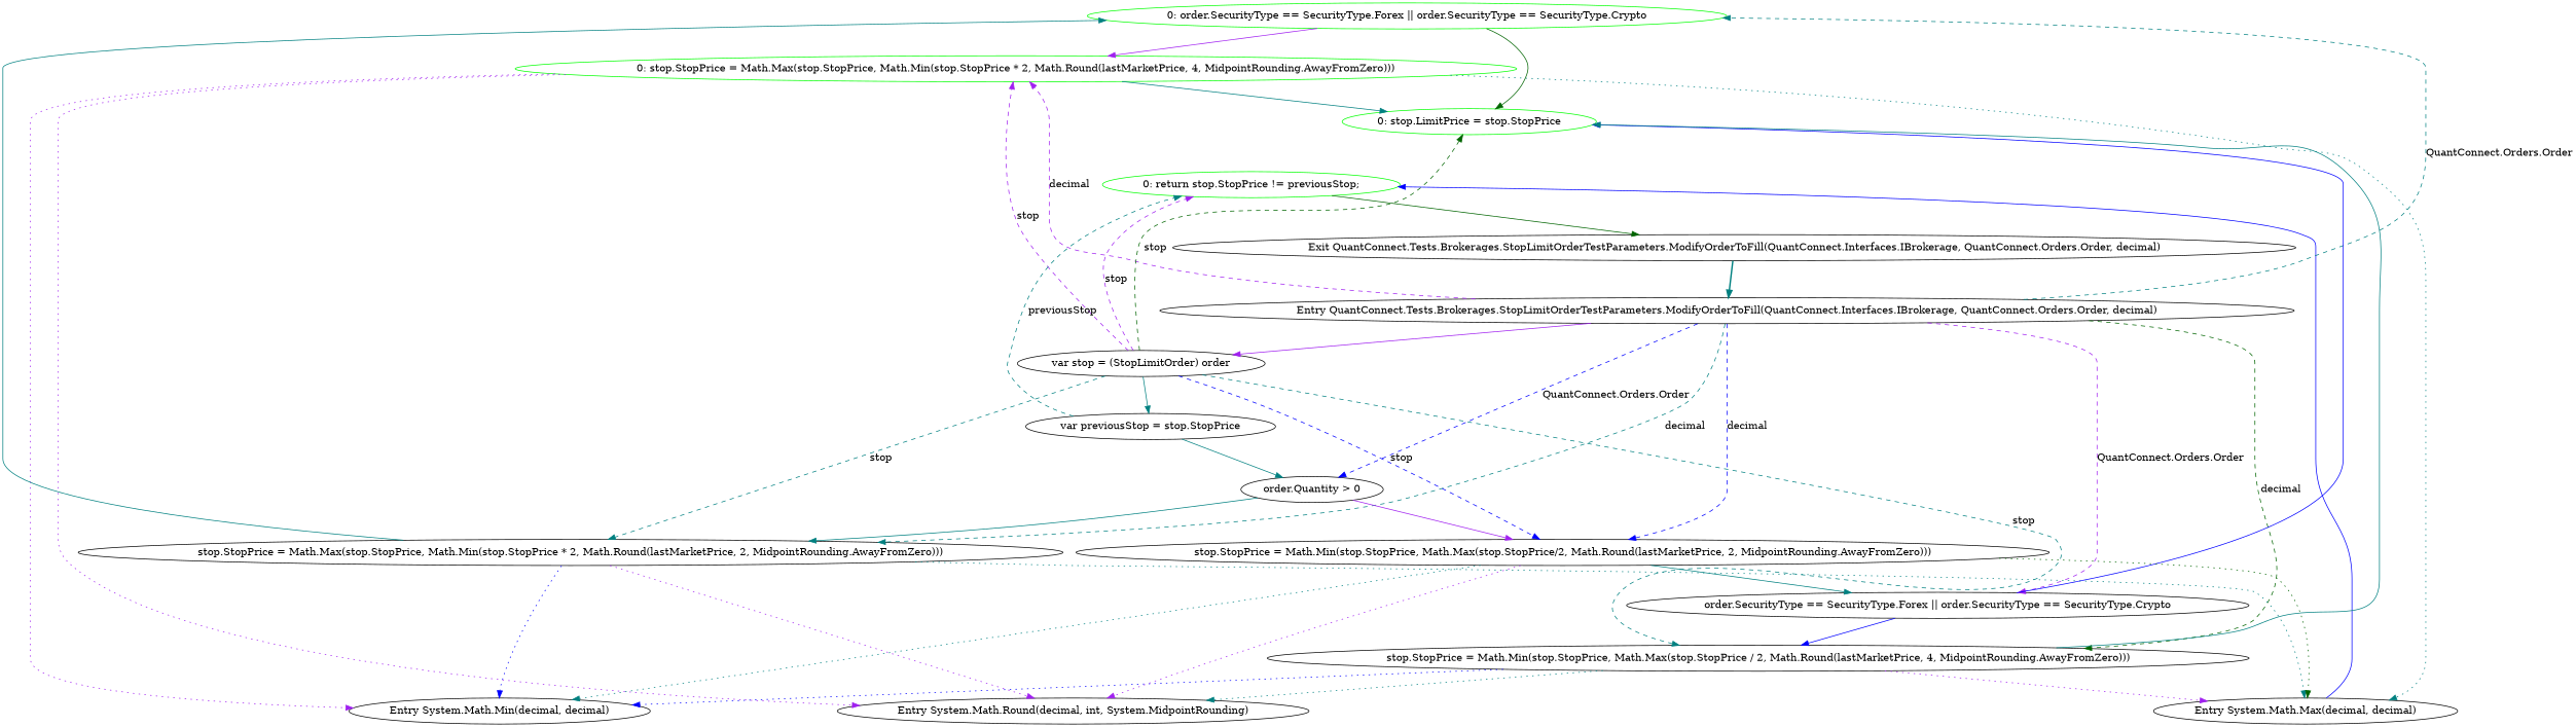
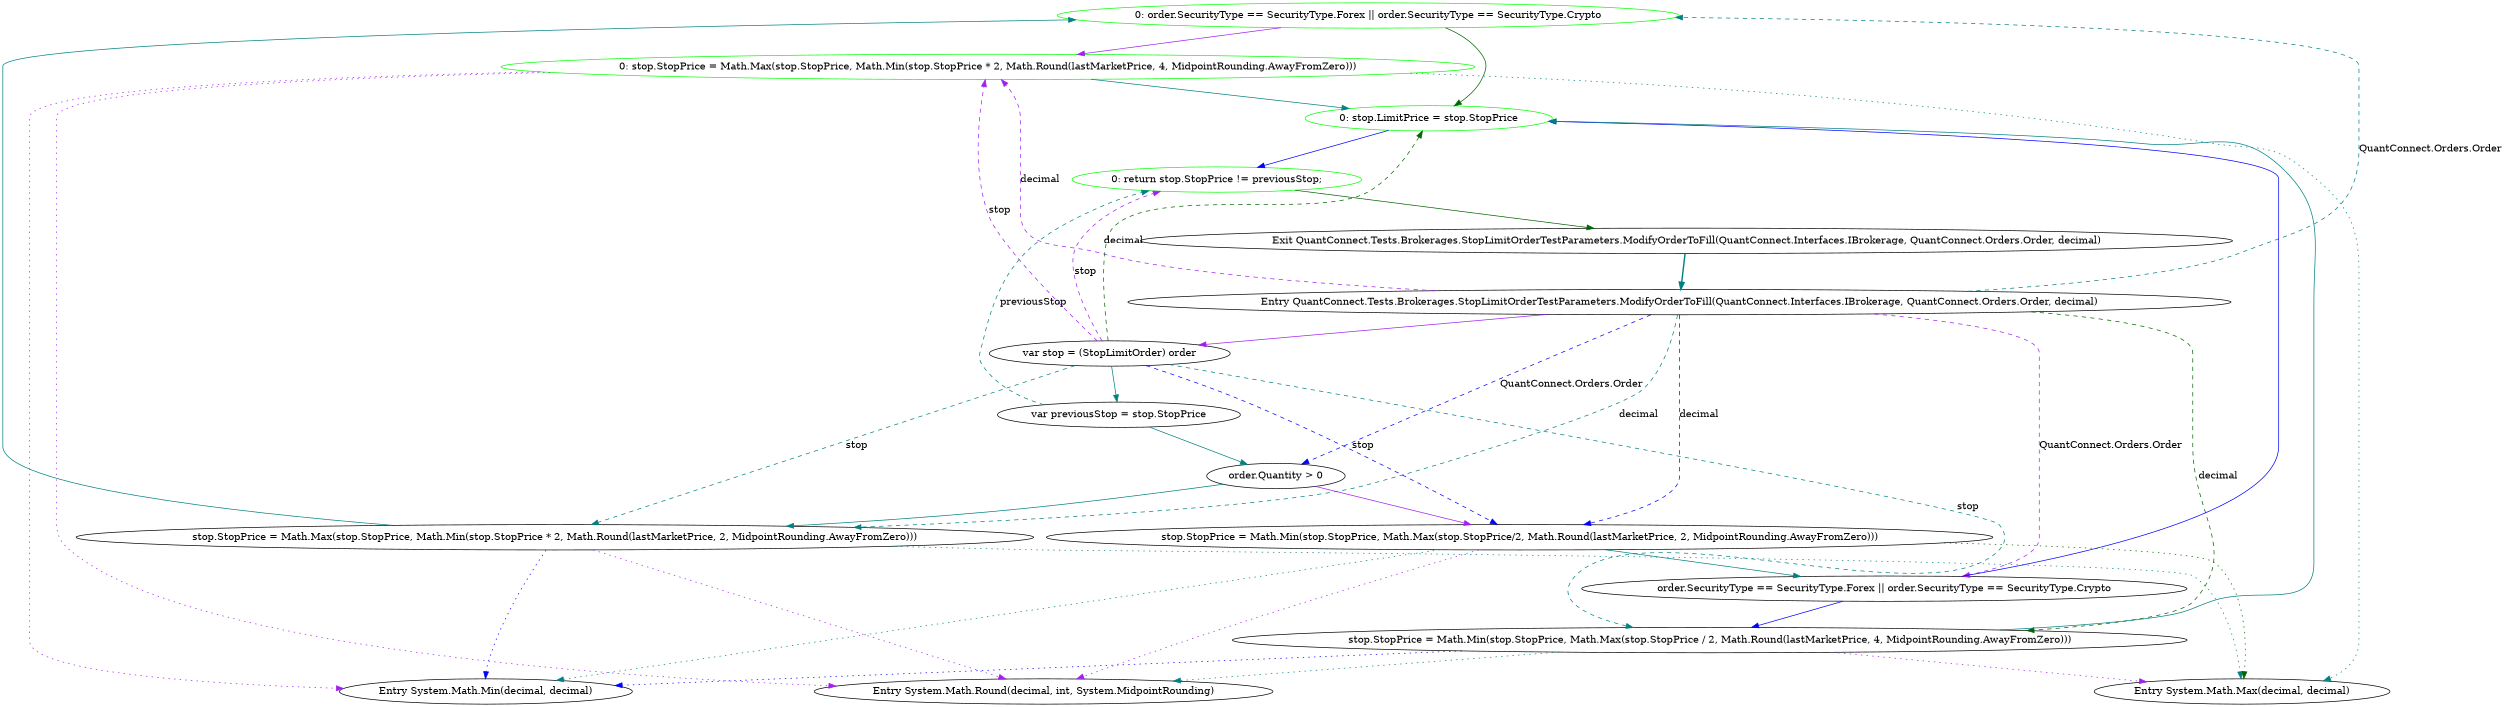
  digraph {
    node [cluster="QuantConnect.Tests.Brokerages.StopLimitOrderTestParameters.ModifyOrderToFill(QuantConnect.Interfaces.IBrokerage, QuantConnect.Orders.Order, decimal)" span="0-0"]
    edge [color=teal style=solid]
    n1 [color=green community=0 label="0: order.SecurityType == SecurityType.Forex || order.SecurityType == SecurityType.Crypto" span="65-65"]
    n2 [color=green community=0 label="0: stop.StopPrice = Math.Max(stop.StopPrice, Math.Min(stop.StopPrice * 2, Math.Round(lastMarketPrice, 4, MidpointRounding.AwayFromZero)))" span="67-67"]
    n3 [color=green community=0 label="0: stop.LimitPrice = stop.StopPrice" span="70-70"]
    n4 [cluster="System.Math.Round(decimal, int, System.MidpointRounding)" label="Entry System.Math.Round(decimal, int, System.MidpointRounding)"]
    n5 [cluster="System.Math.Min(decimal, decimal)" label="Entry System.Math.Min(decimal, decimal)"]
    n6 [cluster="System.Math.Max(decimal, decimal)" label="Entry System.Math.Max(decimal, decimal)"]
    n7 [color=green community=0 label="0: return stop.StopPrice != previousStop;" span="71-71"]
    n8 [label="Entry QuantConnect.Tests.Brokerages.StopLimitOrderTestParameters.ModifyOrderToFill(QuantConnect.Interfaces.IBrokerage, QuantConnect.Orders.Order, decimal)" span="43-43"]
    n9 [label="stop.StopPrice = Math.Max(stop.StopPrice, Math.Min(stop.StopPrice * 2, Math.Round(lastMarketPrice, 2, MidpointRounding.AwayFromZero)))" span="61-61"]
    n10 [label="var stop = (StopLimitOrder) order" span="45-45"]
    n11 [label="order.SecurityType == SecurityType.Forex || order.SecurityType == SecurityType.Crypto" span="53-53"]
    n12 [label="stop.StopPrice = Math.Min(stop.StopPrice, Math.Max(stop.StopPrice / 2, Math.Round(lastMarketPrice, 4, MidpointRounding.AwayFromZero)))" span="55-55"]
    n13 [label="order.Quantity > 0" span="47-47"]
    n14 [label="stop.StopPrice = Math.Min(stop.StopPrice, Math.Max(stop.StopPrice/2, Math.Round(lastMarketPrice, 2, MidpointRounding.AwayFromZero)))" span="50-50"]
    n15 [label="var previousStop = stop.StopPrice" span="46-46"]
    n16 [label="Exit QuantConnect.Tests.Brokerages.StopLimitOrderTestParameters.ModifyOrderToFill(QuantConnect.Interfaces.IBrokerage, QuantConnect.Orders.Order, decimal)" span="43-43"]
    n1 -> n2 [color=purple]
    n1 -> n3 [color=darkgreen]
    n2 -> n3
    n2 -> n4 [color=purple style=dotted]
    n2 -> n5 [color=purple style=dotted]
    n2 -> n6 [style=dotted]
-   n6 -> n7 [color=blue]
+   n3 -> n7 [color=blue]
    n7 -> n16 [color=darkgreen]
    n8 -> n1 [label="QuantConnect.Orders.Order" style=dashed]
    n8 -> n2 [color=purple label=decimal style=dashed]
    n8 -> n9 [label=decimal style=dashed]
    n8 -> n10 [color=purple]
    n8 -> n11 [color=purple label="QuantConnect.Orders.Order" style=dashed]
    n8 -> n12 [color=darkgreen label=decimal style=dashed]
    n8 -> n13 [color=blue label="QuantConnect.Orders.Order" style=dashed]
    n8 -> n14 [color=blue label=decimal style=dashed]
    n9 -> n1
    n9 -> n4 [color=purple style=dotted]
    n9 -> n5 [color=blue style=dotted]
    n9 -> n6 [style=dotted]
    n10 -> n2 [color=purple label=stop style=dashed]
-   n10 -> n3 [color=darkgreen label=stop style=dashed]
+   n10 -> n3 [color=darkgreen label=decimal style=dashed]
    n10 -> n7 [color=purple label=stop style=dashed]
    n10 -> n9 [label=stop style=dashed]
    n10 -> n12 [label=stop style=dashed]
    n10 -> n14 [color=blue label=stop style=dashed]
    n10 -> n15
    n11 -> n3 [color=blue]
    n11 -> n12 [color=blue]
    n12 -> n3
    n12 -> n4 [style=dotted]
    n12 -> n5 [color=blue style=dotted]
    n12 -> n6 [color=purple style=dotted]
    n13 -> n9
    n13 -> n14 [color=purple]
    n14 -> n4 [color=purple style=dotted]
    n14 -> n5 [style=dotted]
    n14 -> n6 [color=darkgreen style=dotted]
    n14 -> n11
    n15 -> n7 [label=previousStop style=dashed]
    n15 -> n13
    n16 -> n8 [style=bold]
  }
